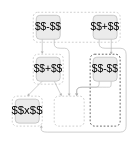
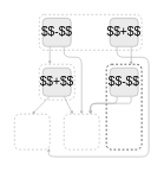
  <mxCell id="0" />
  <mxCell id="1" parent="0" />
  <mxCell id="2" value="" style="rounded=1;whiteSpace=wrap;html=1;fillColor=none;dashed=1;strokeColor=#000000;" parent="1" vertex="1"><mxGeometry x="150" y="90" width="50" height="120" as="geometry" /></mxCell>
  <mxCell id="3" value="" style="rounded=1;whiteSpace=wrap;html=1;fillColor=none;aspect=fixed;dashed=1;strokeColor=#afafaf;" parent="1" vertex="1"><mxGeometry x="90" y="160" width="50" height="50" as="geometry" /></mxCell>
  <mxCell id="4" value="" style="rounded=1;whiteSpace=wrap;html=1;fillColor=none;aspect=fixed;dashed=1;strokeColor=#afafaf;" parent="1" vertex="1"><mxGeometry x="20" y="160" width="50" height="50" as="geometry" /></mxCell>
  <mxCell id="5" value="" style="rounded=1;whiteSpace=wrap;html=1;fillColor=none;aspect=fixed;dashed=1;strokeColor=#afafaf;" parent="1" vertex="1"><mxGeometry x="55" y="90" width="50" height="50" as="geometry" /></mxCell>
- <mxCell id="6" value="&lt;font style=&quot;font-size: 19px;&quot;&gt;$$x$$&lt;/font&gt;" style="rounded=1;whiteSpace=wrap;html=1;fillColor=#ebebeb;aspect=fixed;strokeColor=#AFAFAF;" parent="1" vertex="1"><mxGeometry x="25" y="165" width="40" height="40" as="geometry" /></mxCell>
  <mxCell id="7" value="" style="rounded=1;whiteSpace=wrap;html=1;fillColor=none;dashed=1;strokeColor=#AFAFAF;" parent="1" vertex="1"><mxGeometry x="55" y="20" width="145" height="50" as="geometry" /></mxCell>
  <mxCell id="8" style="rounded=0;orthogonalLoop=1;jettySize=auto;html=1;exitX=0.25;exitY=1;exitDx=0;exitDy=0;entryX=0.5;entryY=0;entryDx=0;entryDy=0;strokeColor=#AFAFAF;startSize=6;endSize=2;" parent="1" source="10" target="4" edge="1"><mxGeometry relative="1" as="geometry" /></mxCell>
  <mxCell id="9" style="rounded=0;orthogonalLoop=1;jettySize=auto;html=1;exitX=0.75;exitY=1;exitDx=0;exitDy=0;entryX=0.25;entryY=0;entryDx=0;entryDy=0;strokeColor=#AFAFAF;endSize=2;" parent="1" source="10" target="3" edge="1"><mxGeometry relative="1" as="geometry" /></mxCell>
  <mxCell id="10" value="&lt;font style=&quot;font-size: 17px;&quot;&gt;$$+$$&lt;/font&gt;" style="rounded=1;whiteSpace=wrap;html=1;fillColor=#ebebeb;aspect=fixed;strokeColor=#AFAFAF;" parent="1" vertex="1"><mxGeometry x="60" y="95" width="40" height="40" as="geometry" /></mxCell>
  <mxCell id="11" style="edgeStyle=orthogonalEdgeStyle;rounded=0;orthogonalLoop=1;jettySize=auto;html=1;exitX=0.25;exitY=1;exitDx=0;exitDy=0;strokeColor=#afafaf;endSize=2;entryX=0.301;entryY=-0.005;entryDx=0;entryDy=0;entryPerimeter=0;" parent="1" source="13" target="5" edge="1"><mxGeometry relative="1" as="geometry"><mxPoint x="70" y="90" as="targetPoint" /></mxGeometry></mxCell>
  <mxCell id="12" style="edgeStyle=orthogonalEdgeStyle;rounded=1;orthogonalLoop=1;jettySize=auto;html=1;exitX=0.75;exitY=1;exitDx=0;exitDy=0;entryX=0.5;entryY=0;entryDx=0;entryDy=0;strokeColor=#afafaf;endSize=2;" parent="1" source="13" target="3" edge="1"><mxGeometry relative="1" as="geometry"><Array as="points"><mxPoint x="90" y="80" /><mxPoint x="115" y="80" /></Array></mxGeometry></mxCell>
  <mxCell id="13" value="&lt;font style=&quot;font-size: 17px;&quot;&gt;$$-$$&lt;/font&gt;" style="rounded=1;whiteSpace=wrap;html=1;fillColor=#ebebeb;aspect=fixed;strokeColor=#AFAFAF;" parent="1" vertex="1"><mxGeometry x="60" y="25" width="40" height="40" as="geometry" /></mxCell>
  <mxCell id="14" style="edgeStyle=orthogonalEdgeStyle;rounded=1;orthogonalLoop=1;jettySize=auto;html=1;exitX=0.25;exitY=1;exitDx=0;exitDy=0;entryX=0.97;entryY=0.962;entryDx=0;entryDy=0;entryPerimeter=0;endSize=2;strokeColor=#AFAFAF;" parent="1" source="16" target="4" edge="1"><mxGeometry relative="1" as="geometry"><Array as="points"><mxPoint x="165" y="80" /><mxPoint x="210" y="80" /><mxPoint x="210" y="220" /><mxPoint x="68" y="220" /></Array></mxGeometry></mxCell>
  <mxCell id="15" style="edgeStyle=orthogonalEdgeStyle;rounded=0;orthogonalLoop=1;jettySize=auto;html=1;exitX=0.75;exitY=1;exitDx=0;exitDy=0;fontFamily=Helvetica;fontSize=12;fontColor=default;endSize=2;strokeColor=#AFAFAF;entryX=0.703;entryY=0.003;entryDx=0;entryDy=0;entryPerimeter=0;" parent="1" source="16" target="2" edge="1"><mxGeometry relative="1" as="geometry"><mxPoint x="180" y="85" as="targetPoint" /><Array as="points"><mxPoint x="185" y="90" /><mxPoint x="185" y="90" /></Array></mxGeometry></mxCell>
  <mxCell id="16" value="&lt;font style=&quot;font-size: 17px;&quot;&gt;$$+$$&lt;/font&gt;" style="rounded=1;whiteSpace=wrap;html=1;fillColor=#ebebeb;aspect=fixed;strokeColor=#AFAFAF;" parent="1" vertex="1"><mxGeometry x="155" y="25" width="40" height="40" as="geometry" /></mxCell>
  <mxCell id="17" style="edgeStyle=orthogonalEdgeStyle;rounded=1;orthogonalLoop=1;jettySize=auto;html=1;exitX=0.25;exitY=1;exitDx=0;exitDy=0;entryX=0.75;entryY=0;entryDx=0;entryDy=0;endSize=2;strokeColor=#AFAFAF;" parent="1" source="19" target="3" edge="1"><mxGeometry relative="1" as="geometry"><Array as="points"><mxPoint x="155" y="145" /><mxPoint x="118" y="145" /></Array></mxGeometry></mxCell>
  <mxCell id="18" style="edgeStyle=orthogonalEdgeStyle;rounded=1;orthogonalLoop=1;jettySize=auto;html=1;exitX=0.75;exitY=1;exitDx=0;exitDy=0;entryX=0.75;entryY=0;entryDx=0;entryDy=0;endSize=2;strokeColor=#AFAFAF;" parent="1" source="19" target="3" edge="1"><mxGeometry relative="1" as="geometry"><Array as="points"><mxPoint x="180" y="145" /><mxPoint x="123" y="145" /></Array></mxGeometry></mxCell>
  <mxCell id="19" value="&lt;font style=&quot;font-size: 17px;&quot;&gt;$$-$$&lt;/font&gt;" style="rounded=1;whiteSpace=wrap;html=1;fillColor=#ebebeb;aspect=fixed;strokeColor=#AFAFAF;" parent="1" vertex="1"><mxGeometry x="155" y="95" width="40" height="40" as="geometry" /></mxCell>
